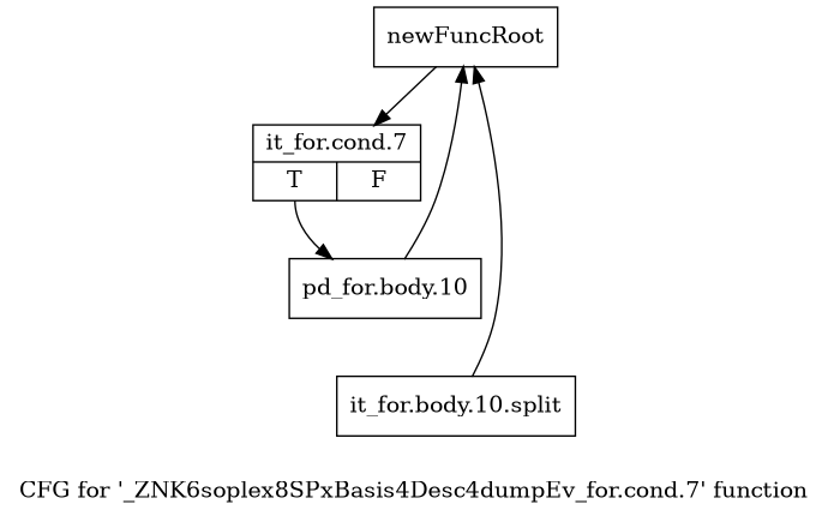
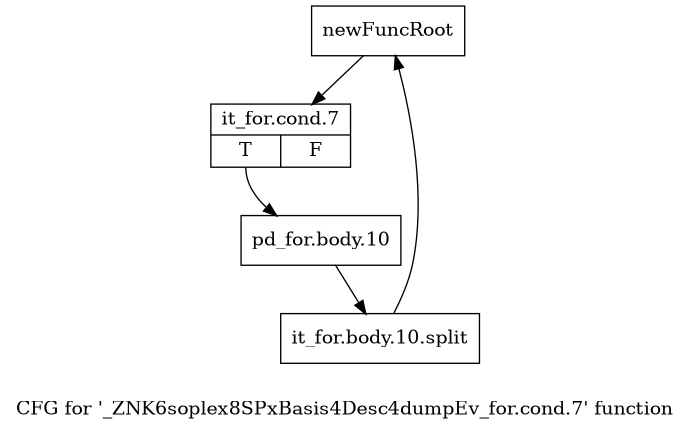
  digraph {
    label="CFG for '_ZNK6soplex8SPxBasis4Desc4dumpEv_for.cond.7' function"
    node [shape=record]
    n1 [label="{newFuncRoot}"]
    n2 [label="{it_for.cond.7|{<s0>T|<s1>F}}"]
    n3 [label="{pd_for.body.10}"]
    n4 [label="{it_for.body.10.split}"]
    n1 -> n2
    n2 -> n3 [tailport=s0]
-   n3 -> n1
+   n3 -> n4
    n4 -> n1
  }
